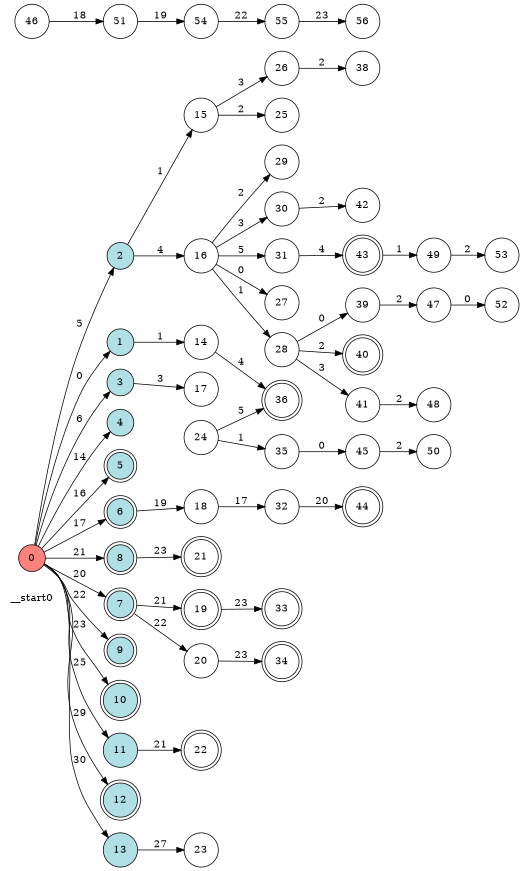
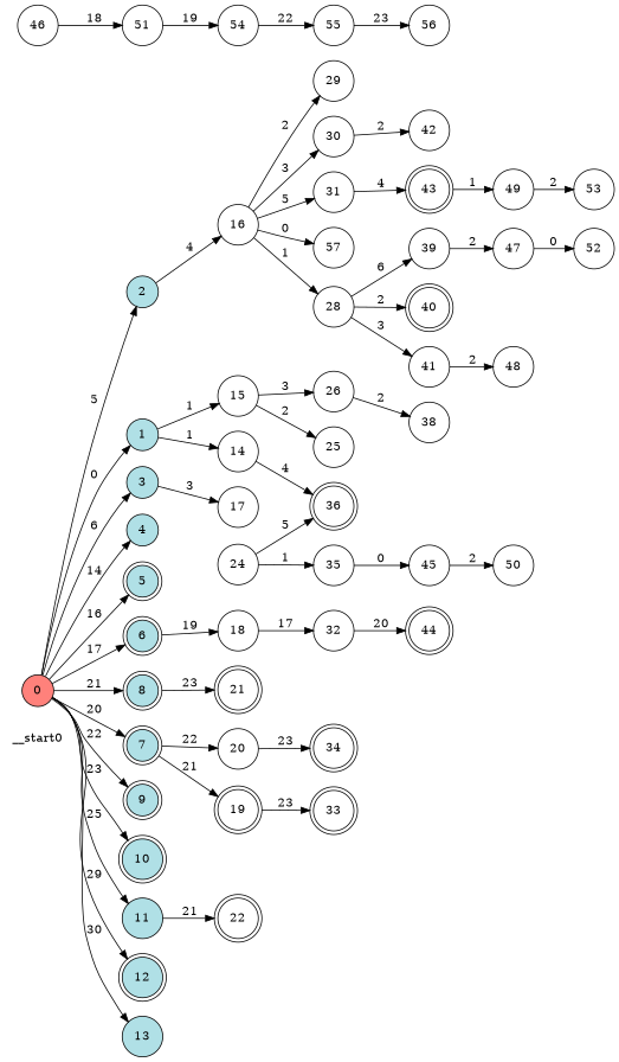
  digraph {
    rankdir=LR
    node [shape=circle color=black fillcolor=white style=filled]
    __start0 [shape=none color="" fillcolor="" style=""]
    n2 [fillcolor="#ff817b" label=0]
    n3 [fillcolor=powderblue label=1]
    n4 [fillcolor=powderblue label=2]
    n5 [fillcolor=powderblue label=3]
    n6 [fillcolor=powderblue label=4]
    n7 [fillcolor=powderblue label=5 shape=doublecircle style="rounded,filled"]
    n8 [fillcolor=powderblue label=6 shape=doublecircle style="rounded,filled"]
    n9 [fillcolor=powderblue label=7 shape=doublecircle style="rounded,filled"]
    n10 [fillcolor=powderblue label=8 shape=doublecircle style="rounded,filled"]
    n11 [fillcolor=powderblue label=9 shape=doublecircle style="rounded,filled"]
    n12 [fillcolor=powderblue label=10 shape=doublecircle style="rounded,filled"]
    n13 [fillcolor=powderblue label=11]
    n14 [fillcolor=powderblue label=12 shape=doublecircle style="rounded,filled"]
    n15 [fillcolor=powderblue label=13]
    n16 [label=14]
    n17 [label=15]
    n18 [label=16]
    n19 [label=17]
    n20 [label=18]
    n21 [label=19 shape=doublecircle style="rounded,filled"]
    n22 [label=20]
    n23 [label=21 shape=doublecircle style="rounded,filled"]
    n24 [label=22 shape=doublecircle style="rounded,filled"]
-   n25 [label=23]
    n26 [label=36 shape=doublecircle style="rounded,filled"]
    n27 [label=25]
    n28 [label=26]
-   n29 [label=27]
+   n29 [label=57]
    n30 [label=28]
    n31 [label=29]
    n32 [label=30]
    n33 [label=31]
    n34 [label=32]
    n35 [label=33 shape=doublecircle style="rounded,filled"]
    n36 [label=34 shape=doublecircle style="rounded,filled"]
    n37 [label=24]
    n38 [label=35]
    n39 [label=38]
    n40 [label=39]
    n41 [label=40 shape=doublecircle style="rounded,filled"]
    n42 [label=41]
    n43 [label=42]
    n44 [label=43 shape=doublecircle]
    n45 [label=44 shape=doublecircle style="rounded,filled"]
    n46 [label=45]
    n47 [label=47]
    n48 [label=48]
    n49 [label=49]
    n50 [label=50]
    n51 [label=46]
    n52 [label=51]
    n53 [label=52]
    n54 [label=53]
    n55 [label=54]
    n56 [label=55]
    n57 [label=56]
    n2 -> n3 [label=0]
    n2 -> n4 [label=5]
    n2 -> n5 [label=6]
    n2 -> n6 [label=14]
    n2 -> n7 [label=16]
    n2 -> n8 [label=17]
    n2 -> n9 [label=20]
    n2 -> n10 [label=21]
    n2 -> n11 [label=22]
    n2 -> n12 [label=23]
    n2 -> n13 [label=25]
    n2 -> n14 [label=29]
    n2 -> n15 [label=30]
    n3 -> n16 [label=1]
-   n4 -> n17 [label=1]
+   n3 -> n17 [label=1]
    n4 -> n18 [label=4]
    n5 -> n19 [label=3]
    n8 -> n20 [label=19]
    n9 -> n21 [label=21]
    n9 -> n22 [label=22]
    n10 -> n23 [label=23]
    n13 -> n24 [label=21]
-   n15 -> n25 [label=27]
    n16 -> n26 [label=4]
    n17 -> n27 [label=2]
    n17 -> n28 [label=3]
    n18 -> n29 [label=0]
    n18 -> n30 [label=1]
    n18 -> n31 [label=2]
    n18 -> n32 [label=3]
    n18 -> n33 [label=5]
    n20 -> n34 [label=17]
    n21 -> n35 [label=23]
    n22 -> n36 [label=23]
    n28 -> n39 [label=2]
-   n30 -> n40 [label=0]
+   n30 -> n40 [label=6]
    n30 -> n41 [label=2]
    n30 -> n42 [label=3]
    n32 -> n43 [label=2]
    n33 -> n44 [label=4]
    n34 -> n45 [label=20]
    n37 -> n26 [label=5]
    n37 -> n38 [label=1]
    n38 -> n46 [label=0]
    n40 -> n47 [label=2]
    n42 -> n48 [label=2]
    n44 -> n49 [label=1]
    n46 -> n50 [label=2]
    n47 -> n53 [label=0]
    n49 -> n54 [label=2]
    n51 -> n52 [label=18]
    n52 -> n55 [label=19]
    n55 -> n56 [label=22]
    n56 -> n57 [label=23]
  }
